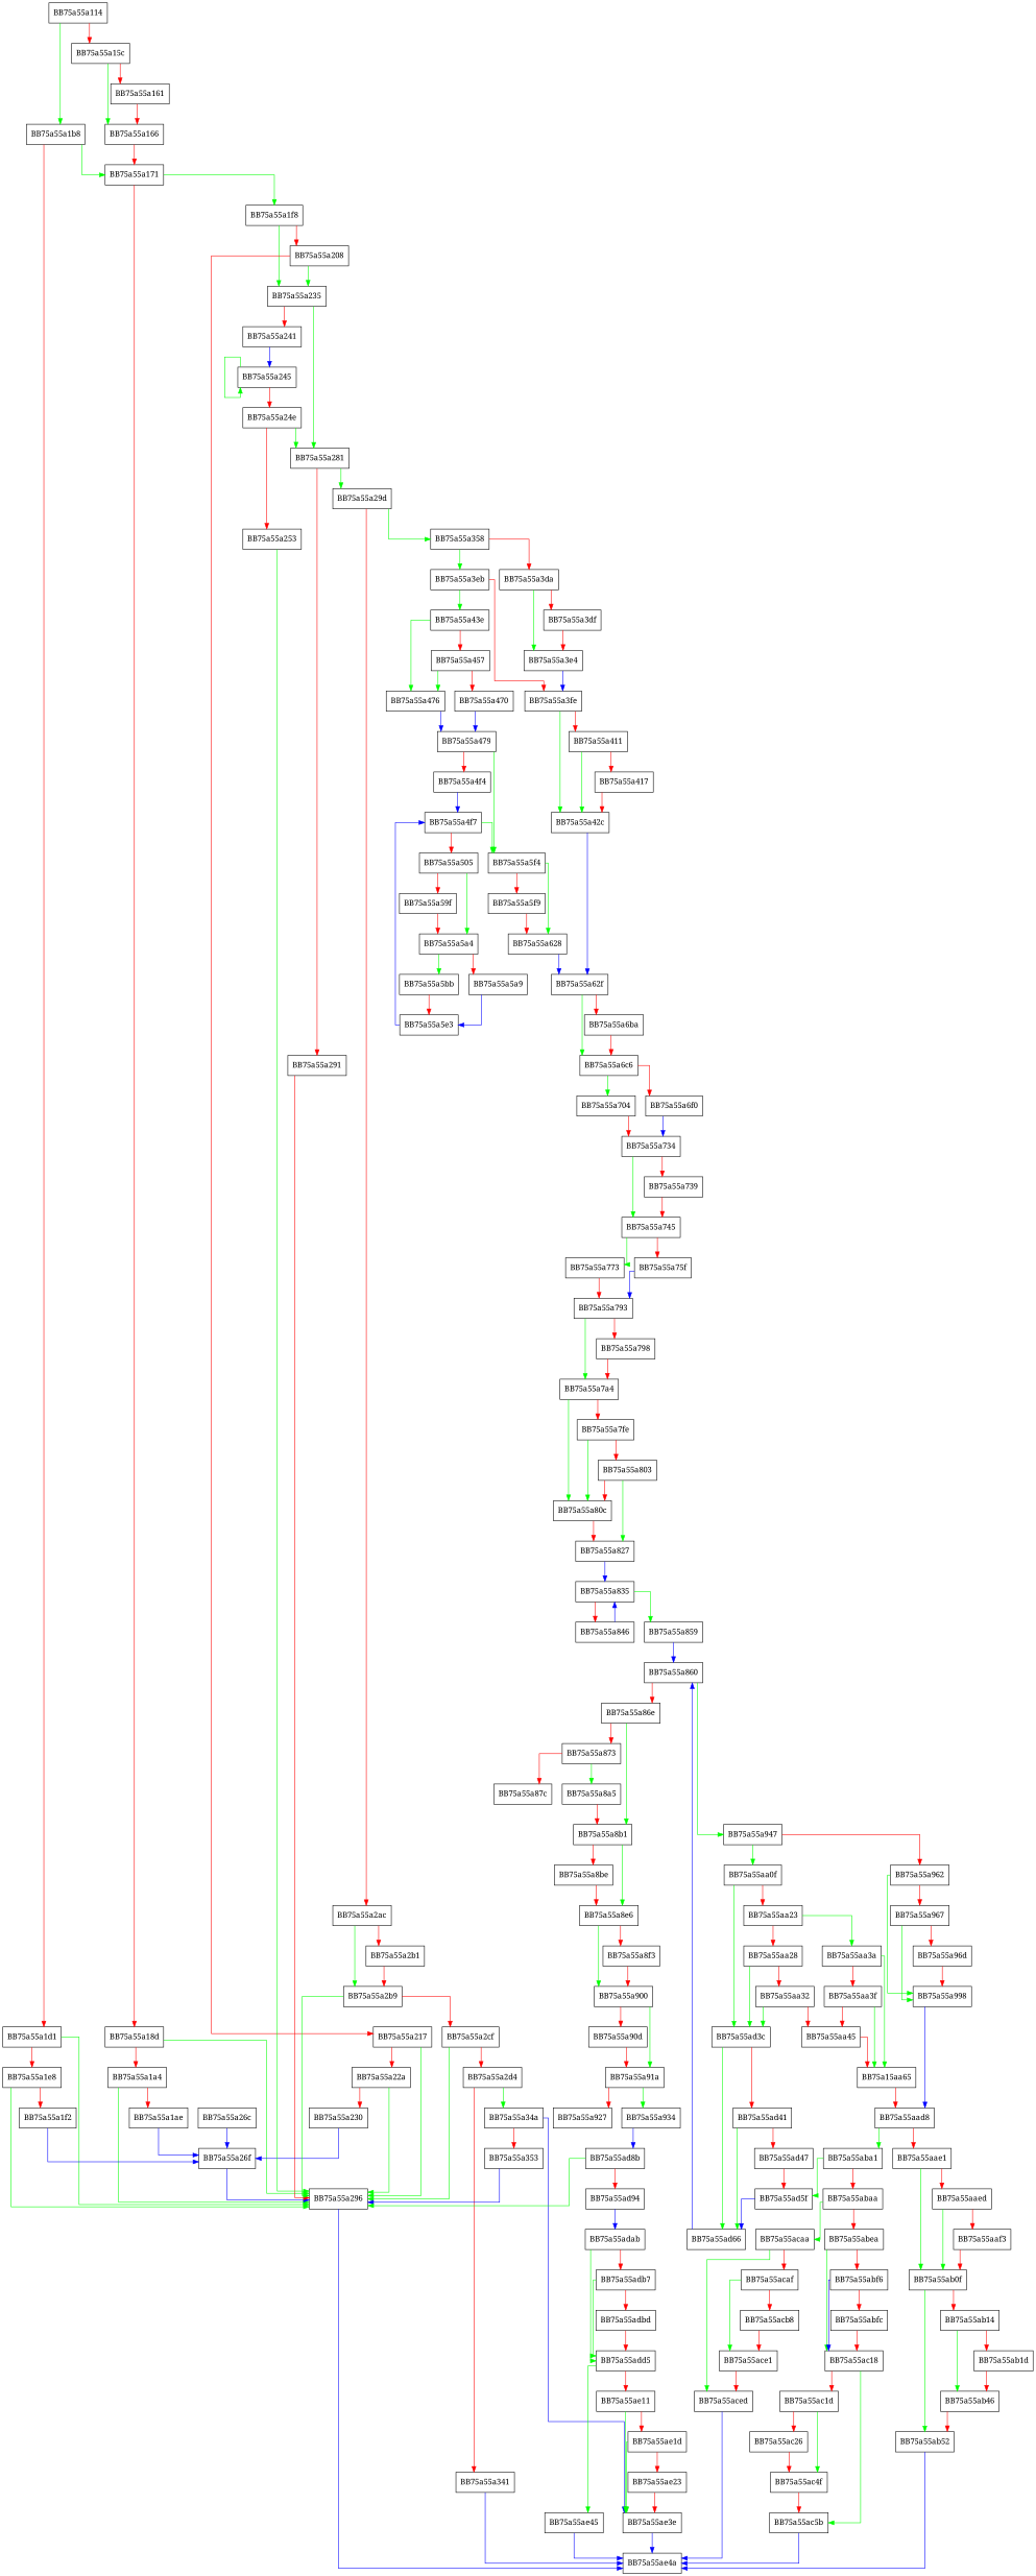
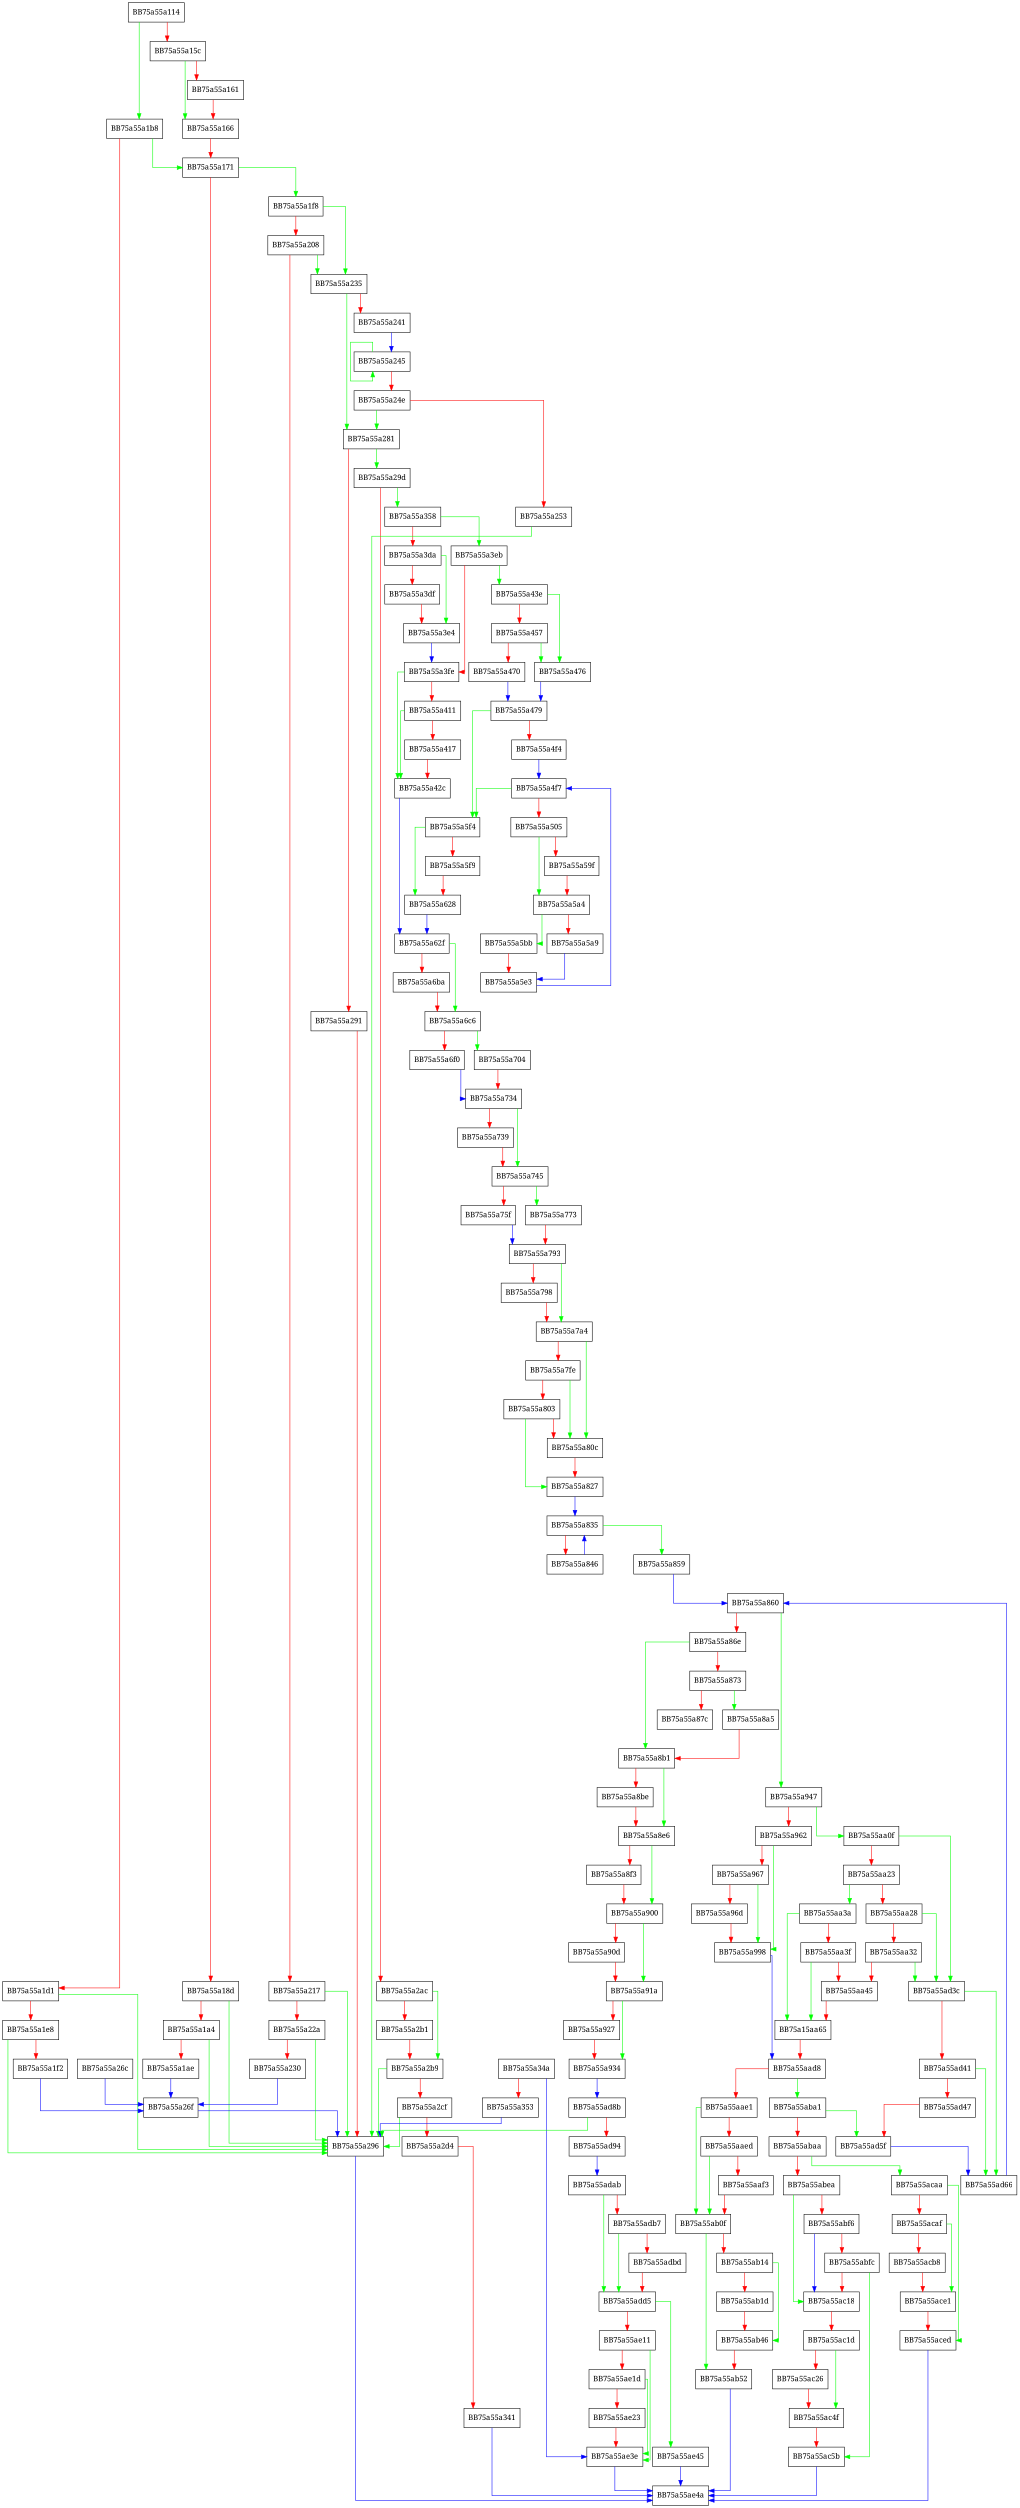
  digraph {
    fontname="Noto Serif"
    splines=ortho
    node [fontname="Noto Serif" shape=box]
    edge [color=red fontname="Noto Serif"]
    BB75a55a114
    BB75a55a1b8
    BB75a55a15c
    BB75a55a171
    BB75a55a1d1
    BB75a55a166
    BB75a55a161
    BB75a55a1f8
    BB75a55a18d
    BB75a55a296
    BB75a55a1e8
    BB75a55a235
    BB75a55a208
    BB75a55a1a4
    BB75a55a281
    BB75a55a241
    BB75a55a217
    BB75a55ae4a
    BB75a55a1ae
    BB75a55a26f
    BB75a55a1f2
    BB75a55a29d
    BB75a55a291
    BB75a55a245
    BB75a55a22a
    BB75a55a230
    BB75a55a358
    BB75a55a2ac
    BB75a55a24e
    BB75a55a253
    BB75a55a26c
    BB75a55a3eb
    BB75a55a3da
    BB75a55a2b9
    BB75a55a2b1
    BB75a55a3fe
    BB75a55a43e
    BB75a55a3e4
    BB75a55a3df
    BB75a55a2cf
    BB75a55a2d4
    BB75a55a34a
    BB75a55a341
    BB75a55ae3e
    BB75a55a353
    BB75a55a42c
    BB75a55a411
    BB75a55a476
    BB75a55a457
    BB75a55a62f
    BB75a55a417
    BB75a55a479
    BB75a55a470
    BB75a55a6c6
    BB75a55a6ba
    BB75a55a704
    BB75a55a6f0
    BB75a55a5f4
    BB75a55a4f4
    BB75a55a628
    BB75a55a5f9
    BB75a55a4f7
    BB75a55a505
    BB75a55a5a4
    BB75a55a59f
    BB75a55a5bb
    BB75a55a5a9
    BB75a55a5e3
    BB75a55a734
    BB75a55a745
    BB75a55a739
    BB75a55a773
    BB75a55a75f
    BB75a55a793
    BB75a55a7a4
    BB75a55a798
    BB75a55a80c
    BB75a55a7fe
    BB75a55a827
    BB75a55a803
    BB75a55a835
    BB75a55a859
    BB75a55a846
    BB75a55a860
    BB75a55a947
    BB75a55a86e
    BB75a55aa0f
    BB75a55a962
    BB75a55a8b1
    BB75a55a873
    BB75a55ad3c
    BB75a55aa23
    BB75a55a998
    BB75a55a967
    BB75a55a8e6
    BB75a55a8be
    BB75a55a8a5
    BB75a55a87c
    BB75a55a900
    BB75a55a8f3
    BB75a55a91a
    BB75a55a90d
    BB75a55a934
    BB75a55a927
    BB75a55ad8b
    BB75a55ad94
    BB75a55adab
    BB75a55ad66
    BB75a55ad41
    BB75a55aa3a
    BB75a55aa28
    BB75a55aad8
    BB75a55a96d
    BB75a55aba1
    BB75a55aae1
    BB75a55ad5f
    BB75a55abaa
    BB75a55ab0f
    BB75a55aaed
    BB75a55ad47
    n121 [label=BB75a15aa65]
    BB75a55aa3f
    BB75a55aa32
    BB75a55aa45
    BB75a55acaa
    BB75a55abea
    BB75a55ab52
    BB75a55ab14
    BB75a55aaf3
    BB75a55ab46
    BB75a55ab1d
    BB75a55aced
    BB75a55acaf
    BB75a55ac18
    BB75a55abf6
    BB75a55ace1
    BB75a55acb8
    BB75a55ac5b
    BB75a55ac1d
    BB75a55abfc
    BB75a55ac4f
    BB75a55ac26
    BB75a55add5
    BB75a55adb7
    BB75a55ae45
    BB75a55ae11
    BB75a55adbd
    BB75a55ae1d
    BB75a55ae23
    BB75a55a114 -> BB75a55a1b8 [color=green]
    BB75a55a114 -> BB75a55a15c
    BB75a55a1b8 -> BB75a55a171 [color=green]
    BB75a55a1b8 -> BB75a55a1d1
    BB75a55a15c -> BB75a55a166 [color=green]
    BB75a55a15c -> BB75a55a161
    BB75a55a171 -> BB75a55a1f8 [color=green]
    BB75a55a171 -> BB75a55a18d
    BB75a55a1d1 -> BB75a55a296 [color=green]
    BB75a55a1d1 -> BB75a55a1e8
    BB75a55a166 -> BB75a55a171
    BB75a55a161 -> BB75a55a166
    BB75a55a1f8 -> BB75a55a235 [color=green]
    BB75a55a1f8 -> BB75a55a208
    BB75a55a18d -> BB75a55a296 [color=green]
    BB75a55a18d -> BB75a55a1a4
    BB75a55a296 -> BB75a55ae4a [color=blue]
    BB75a55a1e8 -> BB75a55a296 [color=green]
    BB75a55a1e8 -> BB75a55a1f2
    BB75a55a235 -> BB75a55a281 [color=green]
    BB75a55a235 -> BB75a55a241
    BB75a55a208 -> BB75a55a235 [color=green]
    BB75a55a208 -> BB75a55a217
    BB75a55a1a4 -> BB75a55a296 [color=green]
    BB75a55a1a4 -> BB75a55a1ae
    BB75a55a281 -> BB75a55a29d [color=green]
    BB75a55a281 -> BB75a55a291
    BB75a55a241 -> BB75a55a245 [color=blue]
    BB75a55a217 -> BB75a55a296 [color=green]
    BB75a55a217 -> BB75a55a22a
    BB75a55a1ae -> BB75a55a26f [color=blue]
    BB75a55a26f -> BB75a55a296 [color=blue]
    BB75a55a1f2 -> BB75a55a26f [color=blue]
    BB75a55a29d -> BB75a55a358 [color=green]
    BB75a55a29d -> BB75a55a2ac
    BB75a55a291 -> BB75a55a296
    BB75a55a245 -> BB75a55a245 [color=green]
    BB75a55a245 -> BB75a55a24e
    BB75a55a22a -> BB75a55a296 [color=green]
    BB75a55a22a -> BB75a55a230
    BB75a55a230 -> BB75a55a26f [color=blue]
    BB75a55a358 -> BB75a55a3eb [color=green]
    BB75a55a358 -> BB75a55a3da
    BB75a55a2ac -> BB75a55a2b9 [color=green]
    BB75a55a2ac -> BB75a55a2b1
    BB75a55a24e -> BB75a55a281 [color=green]
    BB75a55a24e -> BB75a55a253
    BB75a55a253 -> BB75a55a296 [color=green]
    BB75a55a26c -> BB75a55a26f [color=blue]
    BB75a55a3eb -> BB75a55a3fe
    BB75a55a3eb -> BB75a55a43e [color=green]
    BB75a55a3da -> BB75a55a3e4 [color=green]
    BB75a55a3da -> BB75a55a3df
    BB75a55a2b9 -> BB75a55a296 [color=green]
    BB75a55a2b9 -> BB75a55a2cf
    BB75a55a2b1 -> BB75a55a2b9
    BB75a55a3fe -> BB75a55a42c [color=green]
    BB75a55a3fe -> BB75a55a411
    BB75a55a43e -> BB75a55a476 [color=green]
    BB75a55a43e -> BB75a55a457
    BB75a55a3e4 -> BB75a55a3fe [color=blue]
    BB75a55a3df -> BB75a55a3e4
    BB75a55a2cf -> BB75a55a296 [color=green]
    BB75a55a2cf -> BB75a55a2d4
-   BB75a55a2d4 -> BB75a55a34a [color=green]
    BB75a55a2d4 -> BB75a55a341
    BB75a55a34a -> BB75a55ae3e [color=blue]
    BB75a55a34a -> BB75a55a353
    BB75a55a341 -> BB75a55ae4a [color=blue]
    BB75a55ae3e -> BB75a55ae4a [color=blue]
    BB75a55a353 -> BB75a55a296 [color=blue]
    BB75a55a42c -> BB75a55a62f [color=blue]
    BB75a55a411 -> BB75a55a42c [color=green]
    BB75a55a411 -> BB75a55a417
    BB75a55a476 -> BB75a55a479 [color=blue]
    BB75a55a457 -> BB75a55a476 [color=green]
    BB75a55a457 -> BB75a55a470
    BB75a55a62f -> BB75a55a6c6 [color=green]
    BB75a55a62f -> BB75a55a6ba
    BB75a55a417 -> BB75a55a42c
    BB75a55a479 -> BB75a55a5f4 [color=green]
    BB75a55a479 -> BB75a55a4f4
    BB75a55a470 -> BB75a55a479 [color=blue]
    BB75a55a6c6 -> BB75a55a704 [color=green]
    BB75a55a6c6 -> BB75a55a6f0
    BB75a55a6ba -> BB75a55a6c6
    BB75a55a704 -> BB75a55a734
    BB75a55a6f0 -> BB75a55a734 [color=blue]
    BB75a55a5f4 -> BB75a55a628 [color=green]
    BB75a55a5f4 -> BB75a55a5f9
    BB75a55a4f4 -> BB75a55a4f7 [color=blue]
    BB75a55a628 -> BB75a55a62f [color=blue]
    BB75a55a5f9 -> BB75a55a628
    BB75a55a4f7 -> BB75a55a5f4 [color=green]
    BB75a55a4f7 -> BB75a55a505
    BB75a55a505 -> BB75a55a5a4 [color=green]
    BB75a55a505 -> BB75a55a59f
    BB75a55a5a4 -> BB75a55a5bb [color=green]
    BB75a55a5a4 -> BB75a55a5a9
    BB75a55a59f -> BB75a55a5a4
    BB75a55a5bb -> BB75a55a5e3
    BB75a55a5a9 -> BB75a55a5e3 [color=blue]
    BB75a55a5e3 -> BB75a55a4f7 [color=blue]
    BB75a55a734 -> BB75a55a745 [color=green]
    BB75a55a734 -> BB75a55a739
    BB75a55a745 -> BB75a55a773 [color=green]
    BB75a55a745 -> BB75a55a75f
    BB75a55a739 -> BB75a55a745
    BB75a55a773 -> BB75a55a793
    BB75a55a75f -> BB75a55a793 [color=blue]
    BB75a55a793 -> BB75a55a7a4 [color=green]
    BB75a55a793 -> BB75a55a798
    BB75a55a7a4 -> BB75a55a80c [color=green]
    BB75a55a7a4 -> BB75a55a7fe
    BB75a55a798 -> BB75a55a7a4
    BB75a55a80c -> BB75a55a827
    BB75a55a7fe -> BB75a55a80c [color=green]
    BB75a55a7fe -> BB75a55a803
    BB75a55a827 -> BB75a55a835 [color=blue]
    BB75a55a803 -> BB75a55a80c
    BB75a55a803 -> BB75a55a827 [color=green]
    BB75a55a835 -> BB75a55a859 [color=green]
    BB75a55a835 -> BB75a55a846
    BB75a55a859 -> BB75a55a860 [color=blue]
    BB75a55a846 -> BB75a55a835 [color=blue]
    BB75a55a860 -> BB75a55a947 [color=green]
    BB75a55a860 -> BB75a55a86e
    BB75a55a947 -> BB75a55aa0f [color=green]
    BB75a55a947 -> BB75a55a962
    BB75a55a86e -> BB75a55a8b1 [color=green]
    BB75a55a86e -> BB75a55a873
    BB75a55aa0f -> BB75a55ad3c [color=green]
    BB75a55aa0f -> BB75a55aa23
    BB75a55a962 -> BB75a55a998 [color=green]
    BB75a55a962 -> BB75a55a967
    BB75a55a8b1 -> BB75a55a8e6 [color=green]
    BB75a55a8b1 -> BB75a55a8be
    BB75a55a873 -> BB75a55a8a5 [color=green]
    BB75a55a873 -> BB75a55a87c
    BB75a55ad3c -> BB75a55ad66 [color=green]
    BB75a55ad3c -> BB75a55ad41
    BB75a55aa23 -> BB75a55aa3a [color=green]
    BB75a55aa23 -> BB75a55aa28
    BB75a55a998 -> BB75a55aad8 [color=blue]
    BB75a55a967 -> BB75a55a998 [color=green]
    BB75a55a967 -> BB75a55a96d
    BB75a55a8e6 -> BB75a55a900 [color=green]
    BB75a55a8e6 -> BB75a55a8f3
    BB75a55a8be -> BB75a55a8e6
    BB75a55a8a5 -> BB75a55a8b1
    BB75a55a900 -> BB75a55a91a [color=green]
    BB75a55a900 -> BB75a55a90d
    BB75a55a8f3 -> BB75a55a900
    BB75a55a91a -> BB75a55a934 [color=green]
    BB75a55a91a -> BB75a55a927
    BB75a55a90d -> BB75a55a91a
    BB75a55a934 -> BB75a55ad8b [color=blue]
+   BB75a55a927 -> BB75a55a934
    BB75a55ad8b -> BB75a55a296 [color=green]
    BB75a55ad8b -> BB75a55ad94
    BB75a55ad94 -> BB75a55adab [color=blue]
    BB75a55adab -> BB75a55add5 [color=green]
    BB75a55adab -> BB75a55adb7
    BB75a55ad66 -> BB75a55a860 [color=blue]
    BB75a55ad41 -> BB75a55ad66 [color=green]
    BB75a55ad41 -> BB75a55ad47
    BB75a55aa3a -> n121 [color=green]
    BB75a55aa3a -> BB75a55aa3f
    BB75a55aa28 -> BB75a55ad3c [color=green]
    BB75a55aa28 -> BB75a55aa32
    BB75a55aad8 -> BB75a55aba1 [color=green]
    BB75a55aad8 -> BB75a55aae1
    BB75a55a96d -> BB75a55a998
    BB75a55aba1 -> BB75a55ad5f [color=green]
    BB75a55aba1 -> BB75a55abaa
    BB75a55aae1 -> BB75a55ab0f [color=green]
    BB75a55aae1 -> BB75a55aaed
    BB75a55ad5f -> BB75a55ad66 [color=blue]
    BB75a55abaa -> BB75a55acaa [color=green]
    BB75a55abaa -> BB75a55abea
    BB75a55ab0f -> BB75a55ab52 [color=green]
    BB75a55ab0f -> BB75a55ab14
    BB75a55aaed -> BB75a55ab0f [color=green]
    BB75a55aaed -> BB75a55aaf3
    BB75a55ad47 -> BB75a55ad5f
    n121 -> BB75a55aad8
    BB75a55aa3f -> n121 [color=green]
    BB75a55aa3f -> BB75a55aa45
    BB75a55aa32 -> BB75a55ad3c [color=green]
    BB75a55aa32 -> BB75a55aa45
    BB75a55aa45 -> n121
    BB75a55acaa -> BB75a55aced [color=green]
    BB75a55acaa -> BB75a55acaf
    BB75a55abea -> BB75a55ac18 [color=green]
    BB75a55abea -> BB75a55abf6
    BB75a55ab52 -> BB75a55ae4a [color=blue]
    BB75a55ab14 -> BB75a55ab46 [color=green]
    BB75a55ab14 -> BB75a55ab1d
    BB75a55aaf3 -> BB75a55ab0f
    BB75a55ab46 -> BB75a55ab52
    BB75a55ab1d -> BB75a55ab46
    BB75a55aced -> BB75a55ae4a [color=blue]
    BB75a55acaf -> BB75a55ace1 [color=green]
    BB75a55acaf -> BB75a55acb8
-   BB75a55ac18 -> BB75a55ac5b [color=green]
+   BB75a55abfc -> BB75a55ac5b [color=green]
    BB75a55ac18 -> BB75a55ac1d
    BB75a55abf6 -> BB75a55ac18 [color=blue]
    BB75a55abf6 -> BB75a55abfc
    BB75a55ace1 -> BB75a55aced
    BB75a55acb8 -> BB75a55ace1
    BB75a55ac5b -> BB75a55ae4a [color=blue]
    BB75a55ac1d -> BB75a55ac4f [color=green]
    BB75a55ac1d -> BB75a55ac26
    BB75a55abfc -> BB75a55ac18
    BB75a55ac4f -> BB75a55ac5b
    BB75a55ac26 -> BB75a55ac4f
    BB75a55add5 -> BB75a55ae45 [color=green]
    BB75a55add5 -> BB75a55ae11
    BB75a55adb7 -> BB75a55add5 [color=green]
    BB75a55adb7 -> BB75a55adbd
    BB75a55ae45 -> BB75a55ae4a [color=blue]
    BB75a55ae11 -> BB75a55ae3e [color=green]
    BB75a55ae11 -> BB75a55ae1d
    BB75a55adbd -> BB75a55add5
    BB75a55ae1d -> BB75a55ae3e [color=green]
    BB75a55ae1d -> BB75a55ae23
    BB75a55ae23 -> BB75a55ae3e
  }
